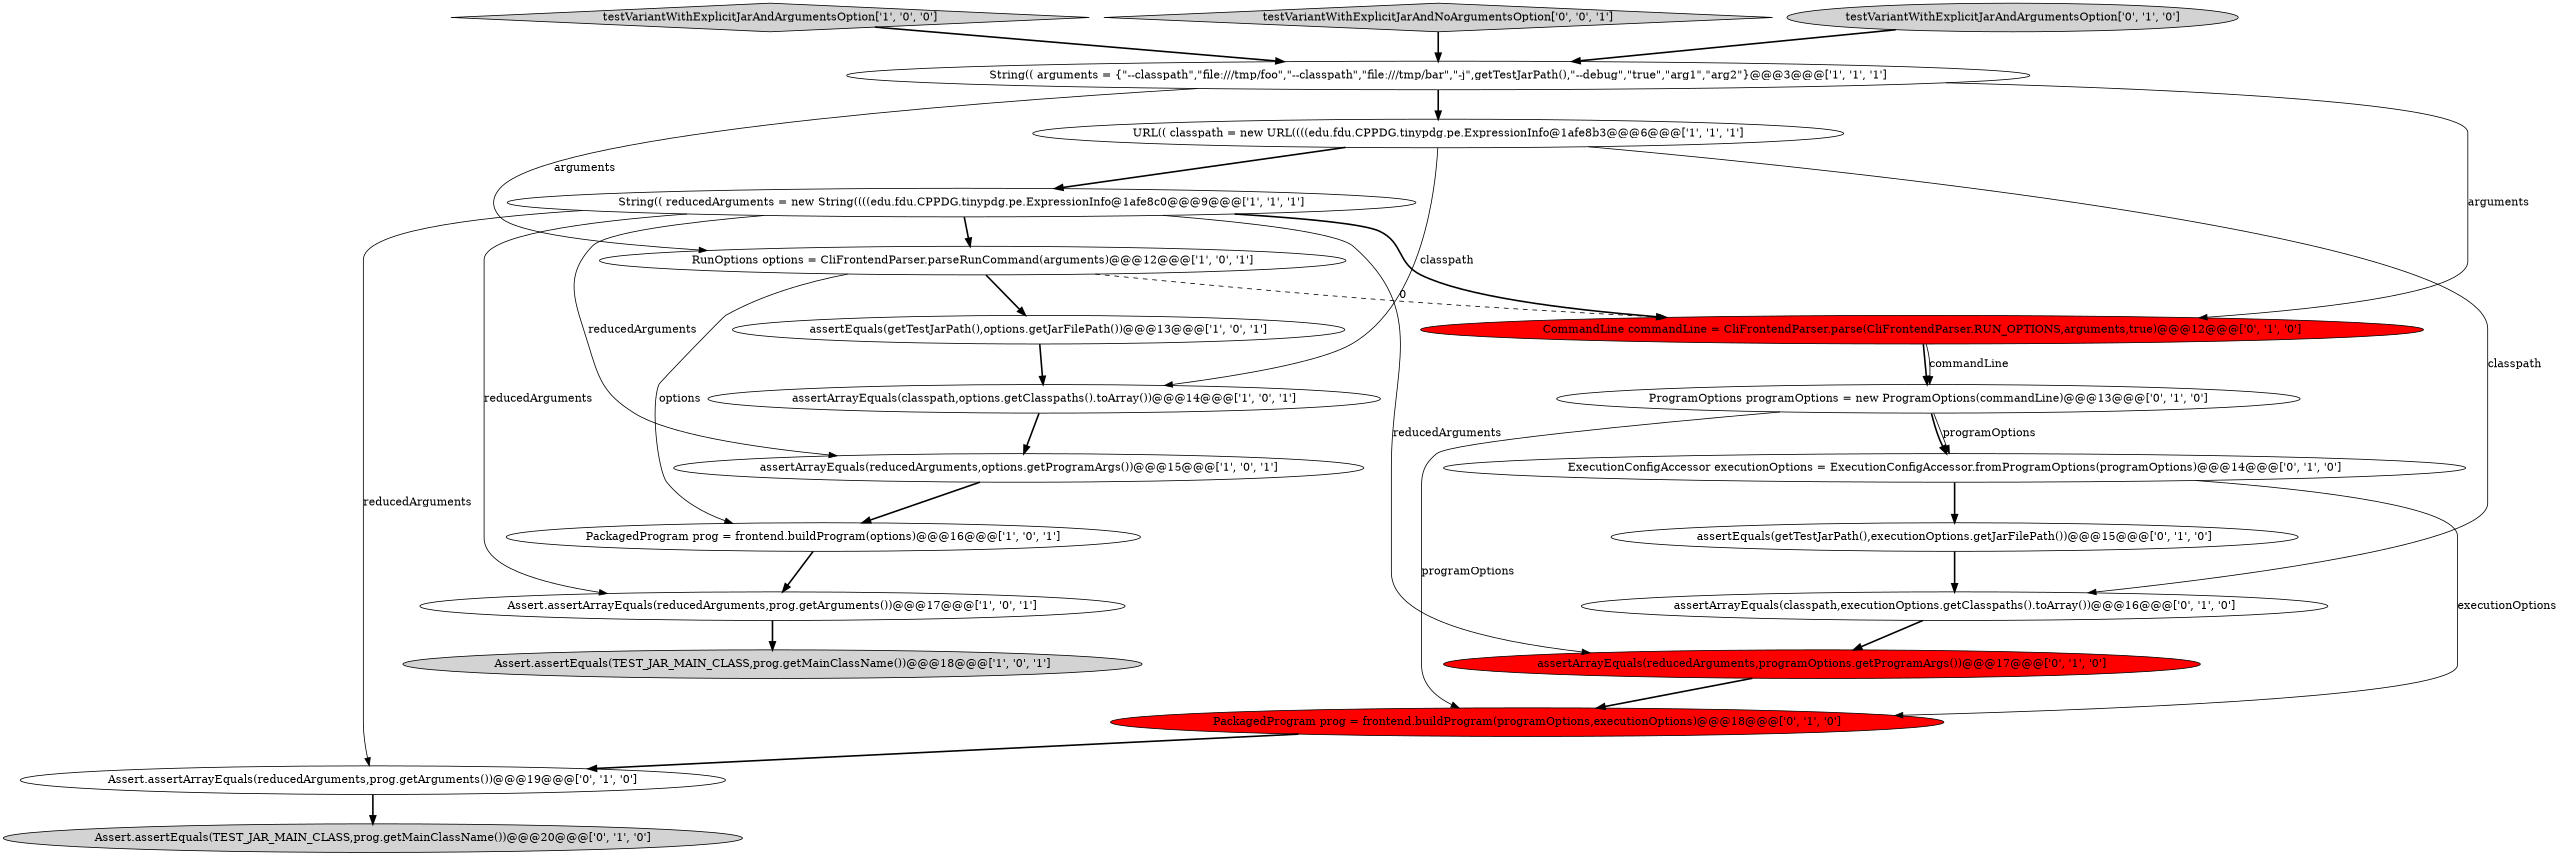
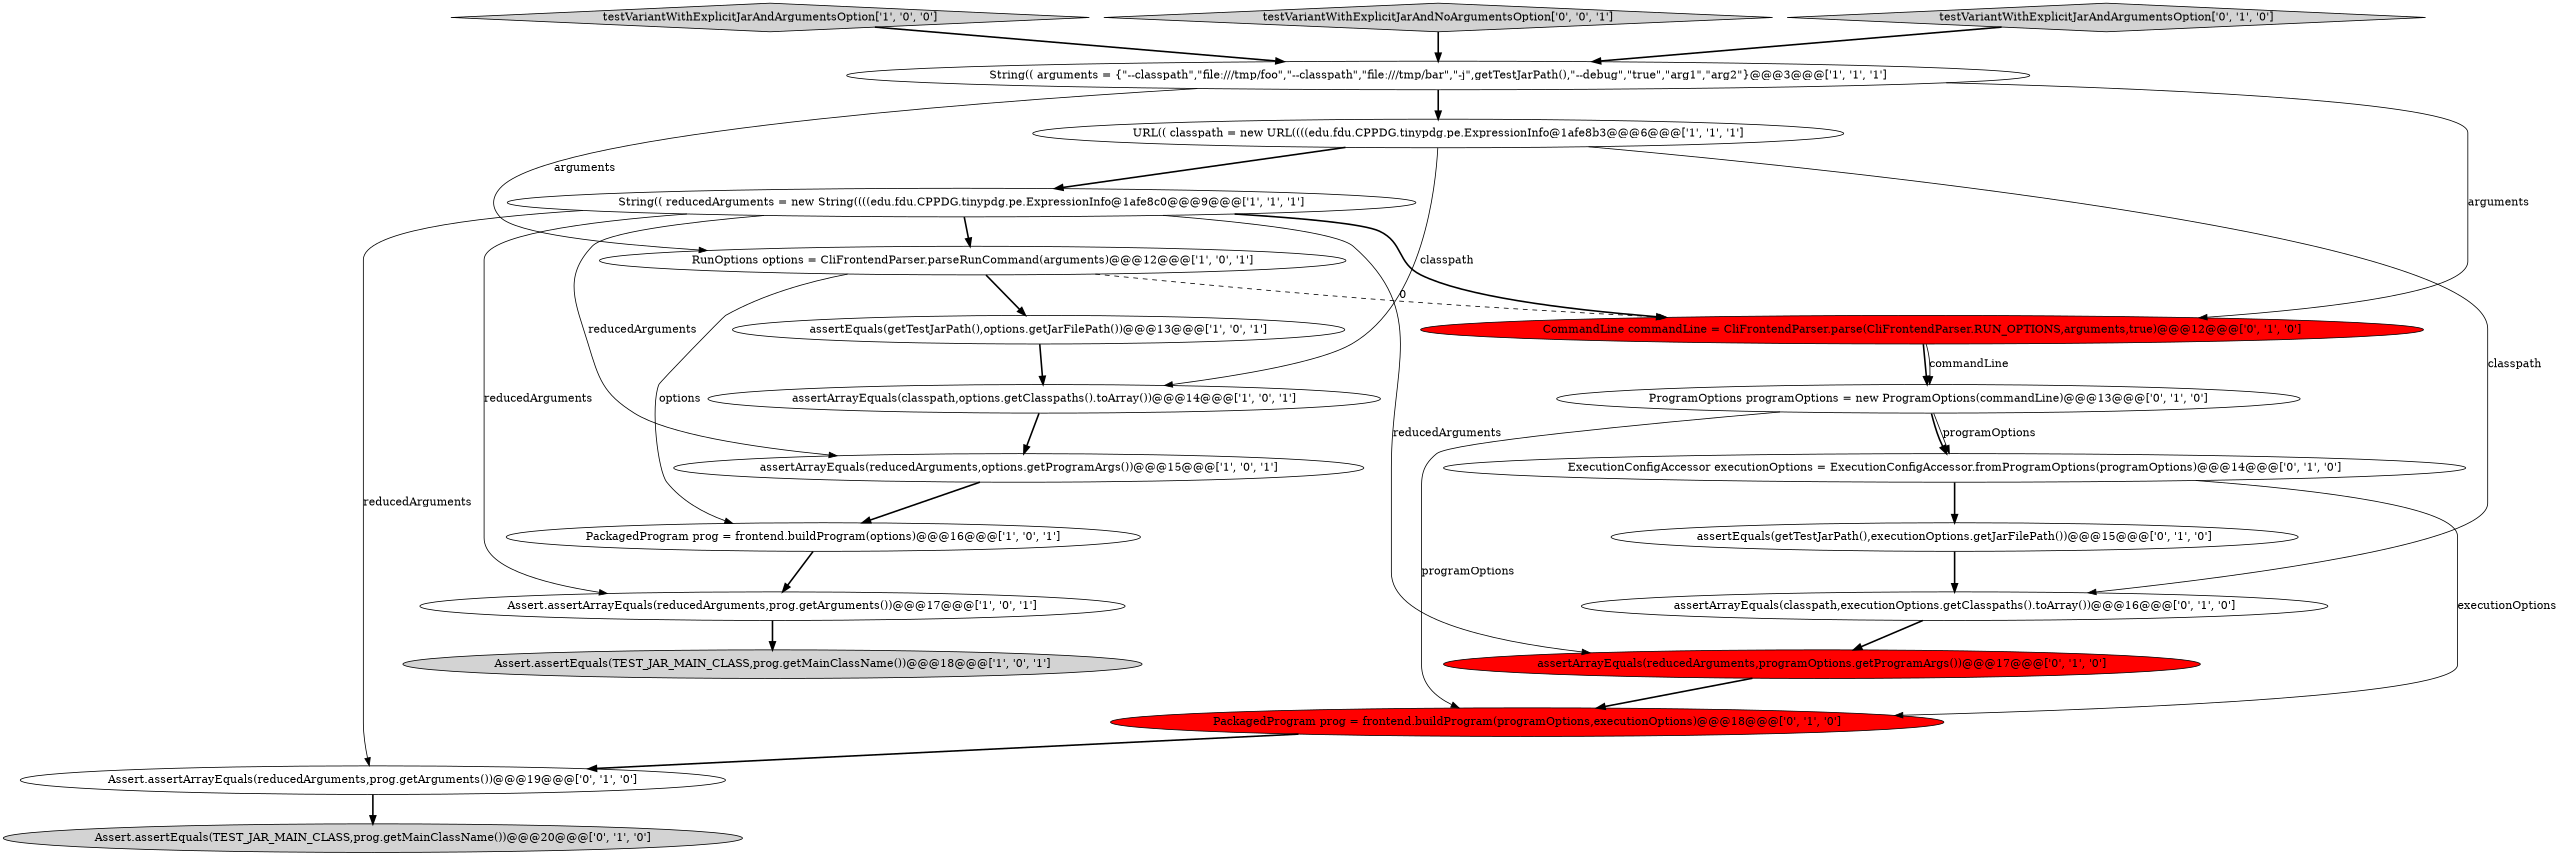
  digraph {
    node [fillcolor=white shape=ellipse style=filled]
    edge [style=bold]
    n1 [label="Assert.assertArrayEquals(reducedArguments,prog.getArguments())@@@17@@@['1', '0', '1']"]
    n2 [fillcolor=lightgray label="Assert.assertEquals(TEST_JAR_MAIN_CLASS,prog.getMainClassName())@@@18@@@['1', '0', '1']"]
    n3 [fillcolor=red label="assertArrayEquals(reducedArguments,programOptions.getProgramArgs())@@@17@@@['0', '1', '0']"]
    n4 [fillcolor=red label="PackagedProgram prog = frontend.buildProgram(programOptions,executionOptions)@@@18@@@['0', '1', '0']"]
    n5 [label="String(( reducedArguments = new String((((edu.fdu.CPPDG.tinypdg.pe.ExpressionInfo@1afe8c0@@@9@@@['1', '1', '1']"]
    n6 [label="RunOptions options = CliFrontendParser.parseRunCommand(arguments)@@@12@@@['1', '0', '1']"]
    n7 [label="Assert.assertArrayEquals(reducedArguments,prog.getArguments())@@@19@@@['0', '1', '0']"]
    n8 [fillcolor=red label="CommandLine commandLine = CliFrontendParser.parse(CliFrontendParser.RUN_OPTIONS,arguments,true)@@@12@@@['0', '1', '0']"]
    n9 [label="assertArrayEquals(reducedArguments,options.getProgramArgs())@@@15@@@['1', '0', '1']"]
    n10 [label="assertArrayEquals(classpath,options.getClasspaths().toArray())@@@14@@@['1', '0', '1']"]
    n11 [label="ExecutionConfigAccessor executionOptions = ExecutionConfigAccessor.fromProgramOptions(programOptions)@@@14@@@['0', '1', '0']"]
    n12 [label="assertEquals(getTestJarPath(),executionOptions.getJarFilePath())@@@15@@@['0', '1', '0']"]
    n13 [label="assertEquals(getTestJarPath(),options.getJarFilePath())@@@13@@@['1', '0', '1']"]
    n14 [label="PackagedProgram prog = frontend.buildProgram(options)@@@16@@@['1', '0', '1']"]
    n15 [label="assertArrayEquals(classpath,executionOptions.getClasspaths().toArray())@@@16@@@['0', '1', '0']"]
    n16 [fillcolor=lightgray label="Assert.assertEquals(TEST_JAR_MAIN_CLASS,prog.getMainClassName())@@@20@@@['0', '1', '0']"]
    n17 [label="URL(( classpath = new URL((((edu.fdu.CPPDG.tinypdg.pe.ExpressionInfo@1afe8b3@@@6@@@['1', '1', '1']"]
    n18 [label="ProgramOptions programOptions = new ProgramOptions(commandLine)@@@13@@@['0', '1', '0']"]
    n19 [fillcolor=lightgray label="testVariantWithExplicitJarAndArgumentsOption['1', '0', '0']" shape=diamond]
    n20 [label="String(( arguments = {\"--classpath\",\"file:///tmp/foo\",\"--classpath\",\"file:///tmp/bar\",\"-j\",getTestJarPath(),\"--debug\",\"true\",\"arg1\",\"arg2\"}@@@3@@@['1', '1', '1']"]
    n21 [fillcolor=lightgray label="testVariantWithExplicitJarAndNoArgumentsOption['0', '0', '1']" shape=diamond]
-   n22 [fillcolor=lightgray label="testVariantWithExplicitJarAndArgumentsOption['0', '1', '0']"]
+   n22 [fillcolor=lightgray label="testVariantWithExplicitJarAndArgumentsOption['0', '1', '0']" shape=diamond]
    n1 -> n2
    n3 -> n4
    n4 -> n7
    n5 -> n1 [label=reducedArguments style=solid]
    n5 -> n3 [label=reducedArguments style=solid]
    n5 -> n6
    n5 -> n7 [label=reducedArguments style=solid]
    n5 -> n8
    n5 -> n9 [label=reducedArguments style=solid]
    n6 -> n8 [label=0 style=dashed]
    n6 -> n13
    n6 -> n14 [label=options style=solid]
    n7 -> n16
    n8 -> n18
    n8 -> n18 [label=commandLine style=solid]
    n9 -> n14
    n10 -> n9
    n11 -> n4 [label=executionOptions style=solid]
    n11 -> n12
    n12 -> n15
    n13 -> n10
    n14 -> n1
    n15 -> n3
    n17 -> n5
    n17 -> n10 [label=classpath style=solid]
    n17 -> n15 [label=classpath style=solid]
    n18 -> n4 [label=programOptions style=solid]
    n18 -> n11 [label=programOptions style=solid]
    n18 -> n11
    n19 -> n20
    n20 -> n6 [label=arguments style=solid]
    n20 -> n8 [label=arguments style=solid]
    n20 -> n17
    n21 -> n20
    n22 -> n20
  }
